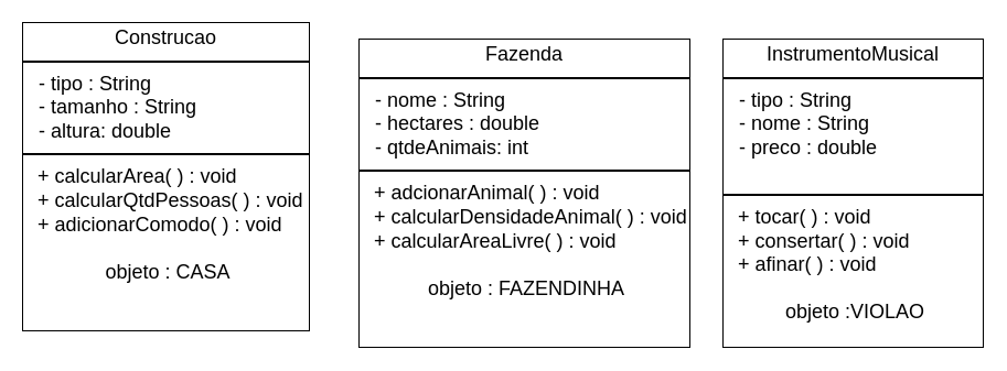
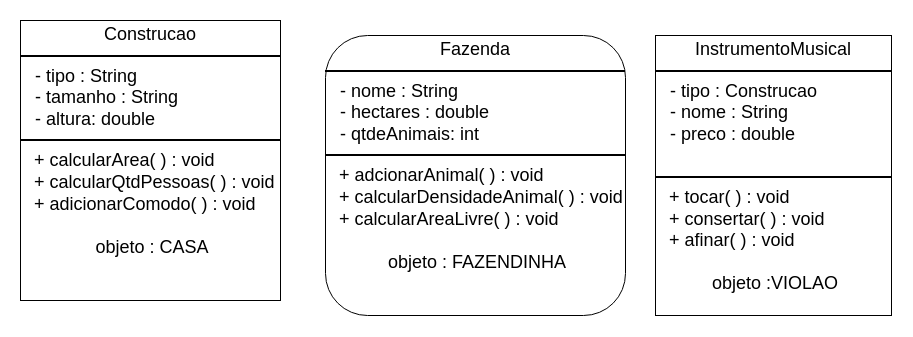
  <mxCell id="0" />
  <mxCell id="1" parent="0" />
  <mxCell id="2" value="&lt;p style=&quot;text-align: center; margin: 4px 0px 0px;&quot;&gt;Construcao&lt;/p&gt;&lt;hr style=&quot;text-align: center; border-style: solid;&quot;&gt;&lt;p style=&quot;margin:0px;margin-left:4px;&quot;&gt;&lt;/p&gt;&lt;div&gt;&lt;span style=&quot;background-color: transparent; color: light-dark(rgb(0, 0, 0), rgb(255, 255, 255));&quot;&gt;&amp;nbsp; &amp;nbsp;- tipo : String&lt;/span&gt;&lt;/div&gt;&lt;div&gt;&lt;span style=&quot;background-color: transparent; color: light-dark(rgb(0, 0, 0), rgb(255, 255, 255));&quot;&gt;&amp;nbsp; &amp;nbsp;- tamanho : String&lt;/span&gt;&lt;/div&gt;&lt;div&gt;&lt;span style=&quot;background-color: transparent; color: light-dark(rgb(0, 0, 0), rgb(255, 255, 255));&quot;&gt;&amp;nbsp; &amp;nbsp;- altura: double&lt;/span&gt;&lt;/div&gt;&lt;hr style=&quot;border-style:solid;&quot;&gt;&lt;p style=&quot;margin: 0px 0px 0px 4px;&quot;&gt;&amp;nbsp; + calcularArea( ) : void&lt;/p&gt;&lt;p style=&quot;margin: 0px 0px 0px 4px;&quot;&gt;&amp;nbsp;&amp;nbsp;&lt;span style=&quot;background-color: transparent; color: light-dark(rgb(0, 0, 0), rgb(255, 255, 255));&quot;&gt;+ calcularQtdPessoas( ) : void&lt;/span&gt;&lt;/p&gt;&lt;p style=&quot;margin: 0px 0px 0px 4px;&quot;&gt;&lt;span style=&quot;background-color: transparent; color: light-dark(rgb(0, 0, 0), rgb(255, 255, 255));&quot;&gt;&amp;nbsp;&amp;nbsp;&lt;/span&gt;&lt;span style=&quot;background-color: transparent; color: light-dark(rgb(0, 0, 0), rgb(255, 255, 255));&quot;&gt;+ adicionarComodo( ) : void&lt;/span&gt;&lt;/p&gt;&lt;p style=&quot;margin: 0px 0px 0px 4px;&quot;&gt;&lt;br&gt;&lt;/p&gt;&lt;p style=&quot;text-align: center; margin: 0px 0px 0px 4px;&quot;&gt;objeto : CASA&lt;/p&gt;" style="verticalAlign=top;align=left;overflow=fill;html=1;whiteSpace=wrap;fontSize=18;" parent="1" vertex="1"><mxGeometry x="20" y="20" width="260" height="280" as="geometry" /></mxCell>
- <mxCell id="3" value="&lt;p style=&quot;text-align: center; margin: 4px 0px 0px;&quot;&gt;InstrumentoMusical&lt;/p&gt;&lt;hr style=&quot;text-align: center; border-style: solid;&quot;&gt;&lt;p style=&quot;margin:0px;margin-left:4px;&quot;&gt;&lt;/p&gt;&lt;div&gt;&lt;span style=&quot;background-color: transparent; color: light-dark(rgb(0, 0, 0), rgb(255, 255, 255));&quot;&gt;&amp;nbsp; &amp;nbsp;- tipo : String&lt;/span&gt;&lt;/div&gt;&lt;div&gt;&lt;span style=&quot;background-color: transparent; color: light-dark(rgb(0, 0, 0), rgb(255, 255, 255));&quot;&gt;&amp;nbsp; &amp;nbsp;- nome : String&lt;/span&gt;&lt;/div&gt;&lt;div&gt;&lt;span style=&quot;background-color: transparent; color: light-dark(rgb(0, 0, 0), rgb(255, 255, 255));&quot;&gt;&amp;nbsp; &amp;nbsp;- preco : double&lt;/span&gt;&lt;/div&gt;&lt;div&gt;&lt;span style=&quot;background-color: transparent; color: light-dark(rgb(0, 0, 0), rgb(255, 255, 255));&quot;&gt;&lt;br&gt;&lt;/span&gt;&lt;/div&gt;&lt;hr style=&quot;border-style:solid;&quot;&gt;&lt;p style=&quot;margin: 0px 0px 0px 4px;&quot;&gt;&amp;nbsp; + tocar( ) : void&lt;/p&gt;&lt;p style=&quot;margin: 0px 0px 0px 4px;&quot;&gt;&amp;nbsp;&amp;nbsp;&lt;span style=&quot;background-color: transparent; color: light-dark(rgb(0, 0, 0), rgb(255, 255, 255));&quot;&gt;+ consertar( ) : void&lt;/span&gt;&lt;/p&gt;&lt;p style=&quot;margin: 0px 0px 0px 4px;&quot;&gt;&lt;span style=&quot;background-color: transparent; color: light-dark(rgb(0, 0, 0), rgb(255, 255, 255));&quot;&gt;&amp;nbsp;&amp;nbsp;&lt;/span&gt;&lt;span style=&quot;background-color: transparent; color: light-dark(rgb(0, 0, 0), rgb(255, 255, 255));&quot;&gt;+ afinar( ) : void&lt;/span&gt;&lt;/p&gt;&lt;p style=&quot;margin: 0px 0px 0px 4px;&quot;&gt;&lt;br&gt;&lt;/p&gt;&lt;p style=&quot;text-align: center; margin: 0px 0px 0px 4px;&quot;&gt;objeto :VIOLAO&lt;/p&gt;" style="verticalAlign=top;align=left;overflow=fill;html=1;whiteSpace=wrap;fontSize=18;" vertex="1" parent="1"><mxGeometry x="655" y="35" width="236" height="280" as="geometry" /></mxCell>
+ <mxCell id="3" value="&lt;p style=&quot;text-align: center; margin: 4px 0px 0px;&quot;&gt;InstrumentoMusical&lt;/p&gt;&lt;hr style=&quot;text-align: center; border-style: solid;&quot;&gt;&lt;p style=&quot;margin:0px;margin-left:4px;&quot;&gt;&lt;/p&gt;&lt;div&gt;&lt;span style=&quot;background-color: transparent; color: light-dark(rgb(0, 0, 0), rgb(255, 255, 255));&quot;&gt;&amp;nbsp; &amp;nbsp;- tipo : Construcao&lt;/span&gt;&lt;/div&gt;&lt;div&gt;&lt;span style=&quot;background-color: transparent; color: light-dark(rgb(0, 0, 0), rgb(255, 255, 255));&quot;&gt;&amp;nbsp; &amp;nbsp;- nome : String&lt;/span&gt;&lt;/div&gt;&lt;div&gt;&lt;span style=&quot;background-color: transparent; color: light-dark(rgb(0, 0, 0), rgb(255, 255, 255));&quot;&gt;&amp;nbsp; &amp;nbsp;- preco : double&lt;/span&gt;&lt;/div&gt;&lt;div&gt;&lt;span style=&quot;background-color: transparent; color: light-dark(rgb(0, 0, 0), rgb(255, 255, 255));&quot;&gt;&lt;br&gt;&lt;/span&gt;&lt;/div&gt;&lt;hr style=&quot;border-style:solid;&quot;&gt;&lt;p style=&quot;margin: 0px 0px 0px 4px;&quot;&gt;&amp;nbsp; + tocar( ) : void&lt;/p&gt;&lt;p style=&quot;margin: 0px 0px 0px 4px;&quot;&gt;&amp;nbsp;&amp;nbsp;&lt;span style=&quot;background-color: transparent; color: light-dark(rgb(0, 0, 0), rgb(255, 255, 255));&quot;&gt;+ consertar( ) : void&lt;/span&gt;&lt;/p&gt;&lt;p style=&quot;margin: 0px 0px 0px 4px;&quot;&gt;&lt;span style=&quot;background-color: transparent; color: light-dark(rgb(0, 0, 0), rgb(255, 255, 255));&quot;&gt;&amp;nbsp;&amp;nbsp;&lt;/span&gt;&lt;span style=&quot;background-color: transparent; color: light-dark(rgb(0, 0, 0), rgb(255, 255, 255));&quot;&gt;+ afinar( ) : void&lt;/span&gt;&lt;/p&gt;&lt;p style=&quot;margin: 0px 0px 0px 4px;&quot;&gt;&lt;br&gt;&lt;/p&gt;&lt;p style=&quot;text-align: center; margin: 0px 0px 0px 4px;&quot;&gt;objeto :VIOLAO&lt;/p&gt;" style="verticalAlign=top;align=left;overflow=fill;html=1;whiteSpace=wrap;fontSize=18;" vertex="1" parent="1"><mxGeometry x="655" y="35" width="236" height="280" as="geometry" /></mxCell>
  <mxCell id="4" style="edgeStyle=orthogonalEdgeStyle;rounded=0;orthogonalLoop=1;jettySize=auto;html=1;exitX=0.5;exitY=1;exitDx=0;exitDy=0;" edge="1" parent="1" source="3" target="3"><mxGeometry relative="1" as="geometry" /></mxCell>
- <mxCell id="5" value="&lt;p style=&quot;text-align: center; margin: 4px 0px 0px;&quot;&gt;Fazenda&lt;/p&gt;&lt;hr style=&quot;text-align: center; border-style: solid;&quot;&gt;&lt;p style=&quot;margin:0px;margin-left:4px;&quot;&gt;&lt;/p&gt;&lt;div&gt;&lt;span style=&quot;background-color: transparent; color: light-dark(rgb(0, 0, 0), rgb(255, 255, 255));&quot;&gt;&amp;nbsp; &amp;nbsp;- nome : String&lt;/span&gt;&lt;/div&gt;&lt;div&gt;&lt;span style=&quot;background-color: transparent; color: light-dark(rgb(0, 0, 0), rgb(255, 255, 255));&quot;&gt;&amp;nbsp; &amp;nbsp;- hectares : double&lt;/span&gt;&lt;/div&gt;&lt;div&gt;&lt;span style=&quot;background-color: transparent; color: light-dark(rgb(0, 0, 0), rgb(255, 255, 255));&quot;&gt;&amp;nbsp; &amp;nbsp;- qtdeAnimais: int&lt;/span&gt;&lt;/div&gt;&lt;hr style=&quot;border-style:solid;&quot;&gt;&lt;p style=&quot;margin: 0px 0px 0px 4px;&quot;&gt;&amp;nbsp; + adcionarAnimal( ) : void&lt;/p&gt;&lt;p style=&quot;margin: 0px 0px 0px 4px;&quot;&gt;&amp;nbsp;&amp;nbsp;&lt;span style=&quot;background-color: transparent; color: light-dark(rgb(0, 0, 0), rgb(255, 255, 255));&quot;&gt;+ calcularDensidadeAnimal( ) : void&lt;/span&gt;&lt;/p&gt;&lt;p style=&quot;margin: 0px 0px 0px 4px;&quot;&gt;&lt;span style=&quot;background-color: transparent; color: light-dark(rgb(0, 0, 0), rgb(255, 255, 255));&quot;&gt;&amp;nbsp;&amp;nbsp;&lt;/span&gt;&lt;span style=&quot;background-color: transparent; color: light-dark(rgb(0, 0, 0), rgb(255, 255, 255));&quot;&gt;+ calcularAreaLivre( ) : void&lt;/span&gt;&lt;/p&gt;&lt;p style=&quot;margin: 0px 0px 0px 4px;&quot;&gt;&lt;br&gt;&lt;/p&gt;&lt;p style=&quot;text-align: center; margin: 0px 0px 0px 4px;&quot;&gt;objeto : FAZENDINHA&lt;/p&gt;" style="verticalAlign=top;align=left;overflow=fill;html=1;whiteSpace=wrap;fontSize=18;" vertex="1" parent="1"><mxGeometry x="325" y="35" width="300" height="280" as="geometry" /></mxCell>
+ <mxCell id="5" value="&lt;p style=&quot;text-align: center; margin: 4px 0px 0px;&quot;&gt;Fazenda&lt;/p&gt;&lt;hr style=&quot;text-align: center; border-style: solid;&quot;&gt;&lt;p style=&quot;margin:0px;margin-left:4px;&quot;&gt;&lt;/p&gt;&lt;div&gt;&lt;span style=&quot;background-color: transparent; color: light-dark(rgb(0, 0, 0), rgb(255, 255, 255));&quot;&gt;&amp;nbsp; &amp;nbsp;- nome : String&lt;/span&gt;&lt;/div&gt;&lt;div&gt;&lt;span style=&quot;background-color: transparent; color: light-dark(rgb(0, 0, 0), rgb(255, 255, 255));&quot;&gt;&amp;nbsp; &amp;nbsp;- hectares : double&lt;/span&gt;&lt;/div&gt;&lt;div&gt;&lt;span style=&quot;background-color: transparent; color: light-dark(rgb(0, 0, 0), rgb(255, 255, 255));&quot;&gt;&amp;nbsp; &amp;nbsp;- qtdeAnimais: int&lt;/span&gt;&lt;/div&gt;&lt;hr style=&quot;border-style:solid;&quot;&gt;&lt;p style=&quot;margin: 0px 0px 0px 4px;&quot;&gt;&amp;nbsp; + adcionarAnimal( ) : void&lt;/p&gt;&lt;p style=&quot;margin: 0px 0px 0px 4px;&quot;&gt;&amp;nbsp;&amp;nbsp;&lt;span style=&quot;background-color: transparent; color: light-dark(rgb(0, 0, 0), rgb(255, 255, 255));&quot;&gt;+ calcularDensidadeAnimal( ) : void&lt;/span&gt;&lt;/p&gt;&lt;p style=&quot;margin: 0px 0px 0px 4px;&quot;&gt;&lt;span style=&quot;background-color: transparent; color: light-dark(rgb(0, 0, 0), rgb(255, 255, 255));&quot;&gt;&amp;nbsp;&amp;nbsp;&lt;/span&gt;&lt;span style=&quot;background-color: transparent; color: light-dark(rgb(0, 0, 0), rgb(255, 255, 255));&quot;&gt;+ calcularAreaLivre( ) : void&lt;/span&gt;&lt;/p&gt;&lt;p style=&quot;margin: 0px 0px 0px 4px;&quot;&gt;&lt;br&gt;&lt;/p&gt;&lt;p style=&quot;text-align: center; margin: 0px 0px 0px 4px;&quot;&gt;objeto : FAZENDINHA&lt;/p&gt;" style="verticalAlign=top;align=left;overflow=fill;html=1;whiteSpace=wrap;fontSize=18;rounded=1;" vertex="1" parent="1"><mxGeometry x="325" y="35" width="300" height="280" as="geometry" /></mxCell>
